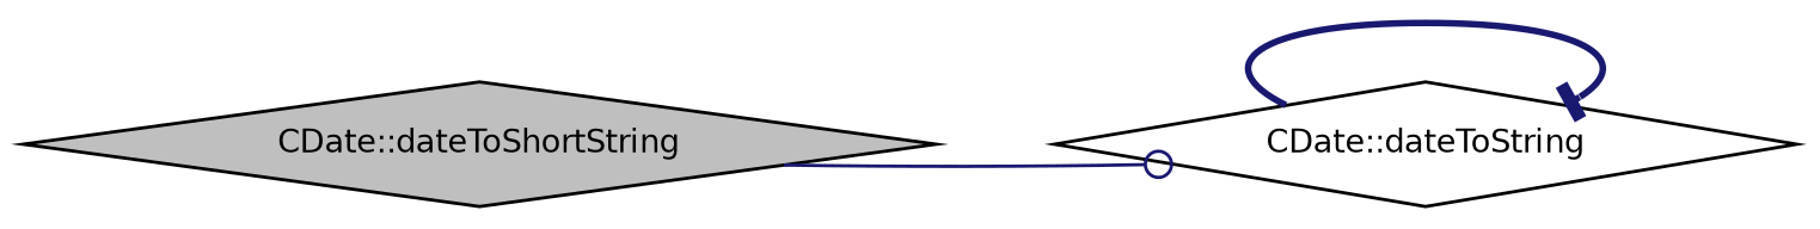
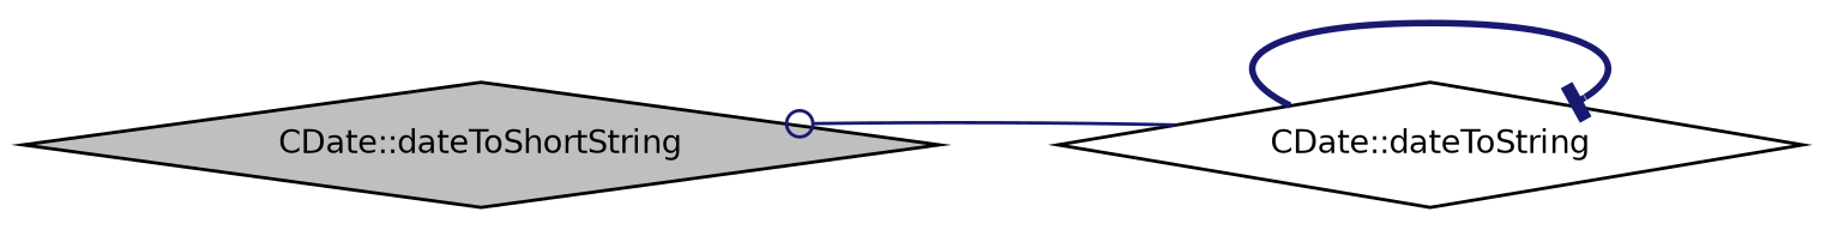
  digraph {
    rankdir=LR
    node [color=black fontname=Helvetica fontsize=10 shape=diamond style=filled]
    edge [color=midnightblue fontname=Helvetica fontsize=10 labelfontname=Helvetica labelfontsize=10]
    n1 [fillcolor=grey75 fontcolor=black height=0.2 label="CDate::dateToShortString" width=0.4]
    n2 [fillcolor=white height=0.2 label="CDate::dateToString" width=0.4]
-   n1 -> n2 [style=solid arrowhead=odot]
+   n2 -> n1 [style=solid arrowhead=odot]
    n2 -> n2 [style=bold arrowhead=tee]
  }
